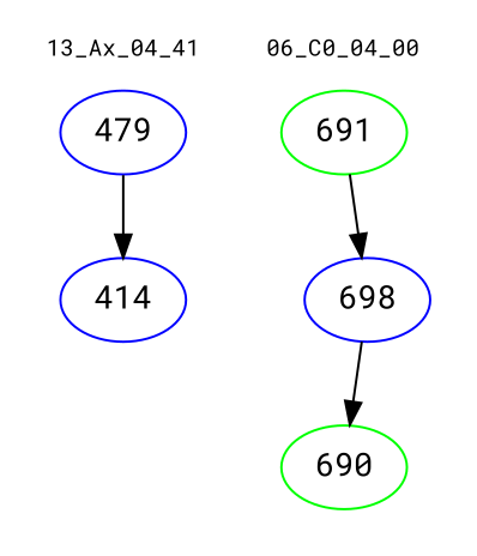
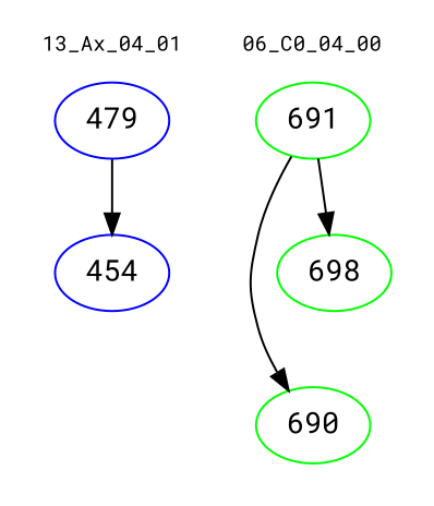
  digraph {
    fontname="Roboto Mono"
    node [color=blue fontname="Roboto Mono"]
    edge [color=black fontname="Roboto Mono"]
    n1 [label=479]
-   n2 [label=414]
+   n2 [label=454]
    n3 [color=green label=691]
    n4 [color=green label=690]
-   n5 [label=698]
+   n5 [color=green label=698]
    subgraph cluster_1 {
      color=white
      fontsize=10
-     label="13_Ax_04_41"
+     label="13_Ax_04_01"
      n1
      n2
    }
    subgraph cluster_2 {
      color=white
      fontsize=10
      label="06_C0_04_00"
      n3
      n4
      n5
    }
    n1 -> n2
-   n5 -> n4
+   n3 -> n4
    n3 -> n5
  }
